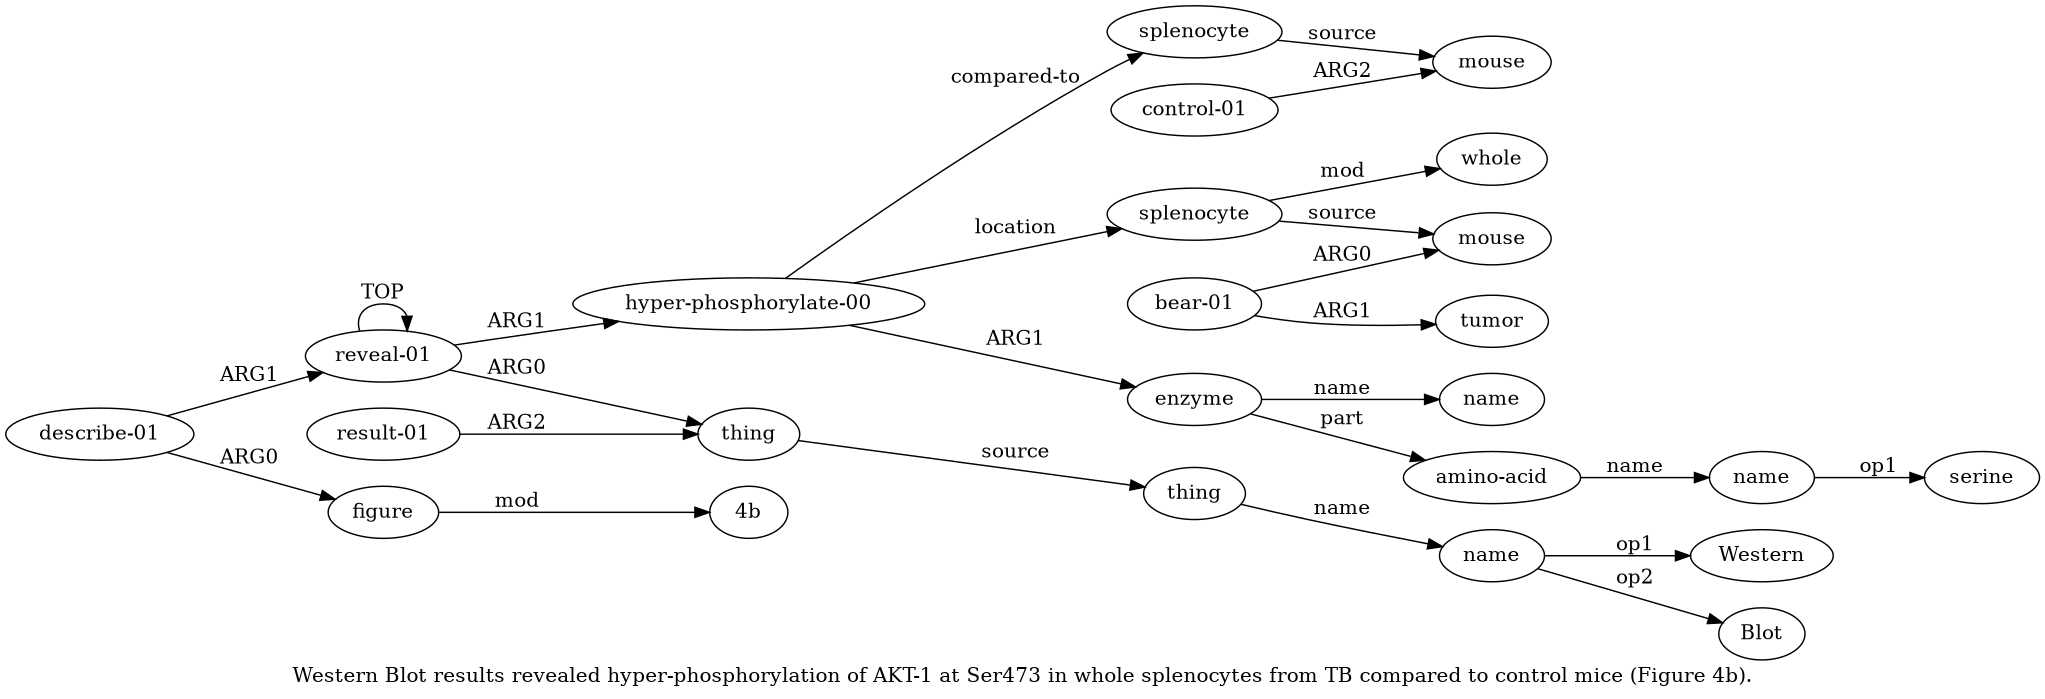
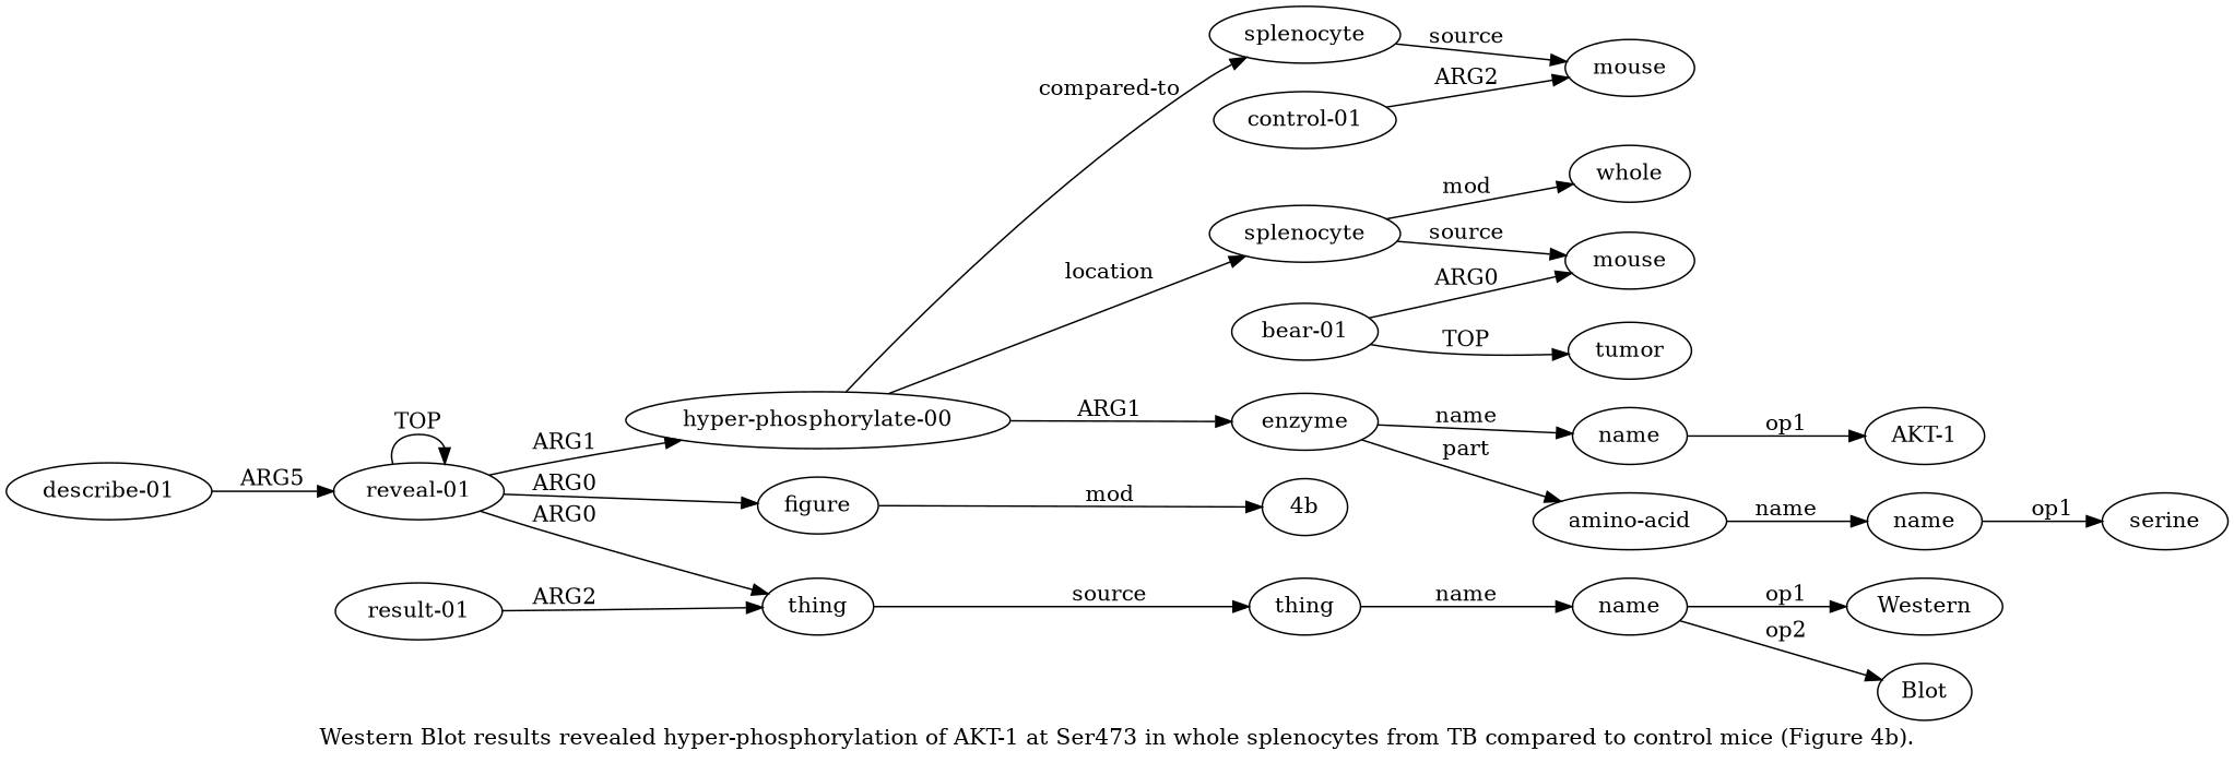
  digraph {
    label="Western Blot results revealed hyper-phosphorylation of AKT-1 at Ser473 in whole splenocytes from TB compared to control mice (Figure 4b)."
    rankdir=LR
    node [color=black gold_ind=-1 gold_label=name test_ind=-1 test_label=name]
    edge [color=black gold_label=ARG1 test_label=ARG1]
    n1 [gold_ind=15 gold_label=splenocyte label=splenocyte test_ind=15 test_label=splenocyte]
    n2 [gold_ind=16 gold_label=mouse label=mouse test_ind=16 test_label=mouse]
    n3 [gold_ind=14 gold_label=tumor label=tumor test_ind=14 test_label=tumor]
    n4 [gold_ind=17 gold_label="control-01" label="control-01" test_ind=17 test_label="control-01"]
    n5 [gold_ind=11 gold_label=whole label=whole test_ind=11 test_label=whole]
    n6 [gold_ind=10 gold_label=splenocyte label=splenocyte test_ind=10 test_label=splenocyte]
    n7 [gold_ind=12 gold_label=mouse label=mouse test_ind=12 test_label=mouse]
    n8 [gold_ind=13 gold_label="bear-01" label="bear-01" test_ind=13 test_label="bear-01"]
    n9 [gold_label=serine label=serine test_label=serine]
    n10 [gold_ind=19 gold_label=figure label=figure test_ind=19 test_label=figure]
    n11 [gold_label="4b" label="4b" test_label="4b"]
    n12 [gold_ind=18 gold_label="describe-01" label="describe-01" test_ind=18 test_label="describe-01"]
    n13 [gold_ind=0 gold_label="reveal-01" label="reveal-01" test_ind=0 test_label="reveal-01"]
    n14 [gold_ind=1 gold_label=thing label=thing test_ind=1 test_label=thing]
    n15 [gold_ind=5 gold_label="hyper-phosphorylate-00" label="hyper-phosphorylate-00" test_ind=5 test_label="hyper-phosphorylate-00"]
    n16 [gold_ind=3 gold_label=thing label=thing test_ind=3 test_label=thing]
    n17 [gold_ind=6 gold_label=enzyme label=enzyme test_ind=6 test_label=enzyme]
    n18 [gold_ind=4 label=name test_ind=4]
    n19 [gold_label=Western label=Western test_label=Western]
    n20 [gold_label=Blot label=Blot test_label=Blot]
    n21 [gold_ind=7 label=name test_ind=7]
    n22 [gold_ind=8 gold_label="amino-acid" label="amino-acid" test_ind=8 test_label="amino-acid"]
    n23 [gold_ind=2 gold_label="result-01" label="result-01" test_ind=2 test_label="result-01"]
+   n24 [gold_label="AKT-1" label="AKT-1" test_label="AKT-1"]
    n25 [gold_ind=9 label=name test_ind=9]
    n1 -> n2 [gold_label=source label=source test_label=source]
    n4 -> n2 [gold_label=ARG2 label=ARG2 test_label=ARG2]
    n6 -> n5 [gold_label=mod label=mod test_label=mod]
    n6 -> n7 [gold_label=source label=source test_label=source]
-   n8 -> n3 [label=ARG1]
+   n8 -> n3 [label=TOP]
    n8 -> n7 [gold_label=ARG0 label=ARG0 test_label=ARG0]
    n10 -> n11 [gold_label=mod label=mod test_label=mod]
-   n12 -> n10 [gold_label=ARG0 label=ARG0 test_label=ARG0]
-   n12 -> n13 [label=ARG1]
+   n13 -> n10 [gold_label=ARG0 label=ARG0 test_label=ARG0]
+   n12 -> n13 [label=ARG5]
    n13 -> n13 [gold_label=TOP label=TOP test_label=TOP]
    n13 -> n14 [gold_label=ARG0 label=ARG0 test_label=ARG0]
    n13 -> n15 [label=ARG1]
    n14 -> n16 [gold_label=source label=source test_label=source]
    n15 -> n1 [gold_label="compared-to" label="compared-to" test_label="compared-to"]
    n15 -> n6 [gold_label=location label=location test_label=location]
    n15 -> n17 [label=ARG1]
    n16 -> n18 [gold_label=name label=name test_label=name]
    n17 -> n21 [gold_label=name label=name test_label=name]
    n17 -> n22 [gold_label=part label=part test_label=part]
    n18 -> n19 [gold_label=op1 label=op1 test_label=op1]
    n18 -> n20 [gold_label=op2 label=op2 test_label=op2]
+   n21 -> n24 [gold_label=op1 label=op1 test_label=op1]
    n22 -> n25 [gold_label=name label=name test_label=name]
    n23 -> n14 [gold_label=ARG2 label=ARG2 test_label=ARG2]
    n25 -> n9 [gold_label=op1 label=op1 test_label=op1]
  }
